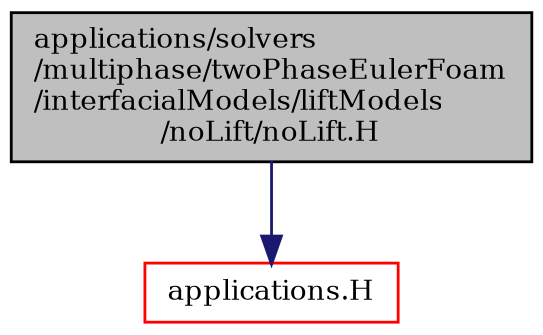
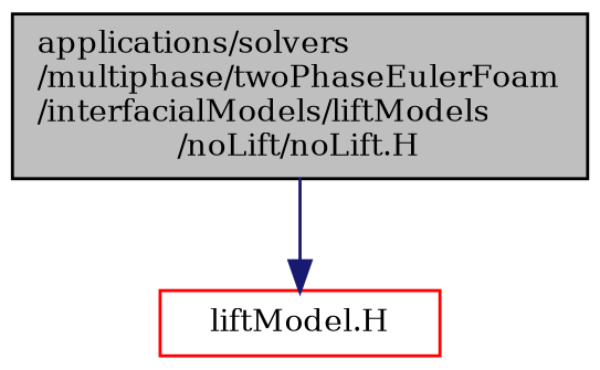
  digraph {
    fontname="DejaVu Serif"
    node [fontname="DejaVu Serif" fontsize=10 shape=record]
    n1 [color=black fillcolor=grey75 fontcolor=black height=0.2 label="applications/solvers\l/multiphase/twoPhaseEulerFoam\l/interfacialModels/liftModels\l/noLift/noLift.H" style=filled width=0.4]
-   n2 [color=red height=0.2 label="applications.H" width=0.4]
+   n2 [color=red height=0.2 label="liftModel.H" width=0.4]
    n1 -> n2 [color=midnightblue fontname="DejaVu Serif" fontsize=10 labelfontname=FreeSans labelfontsize=10 style=solid]
  }
